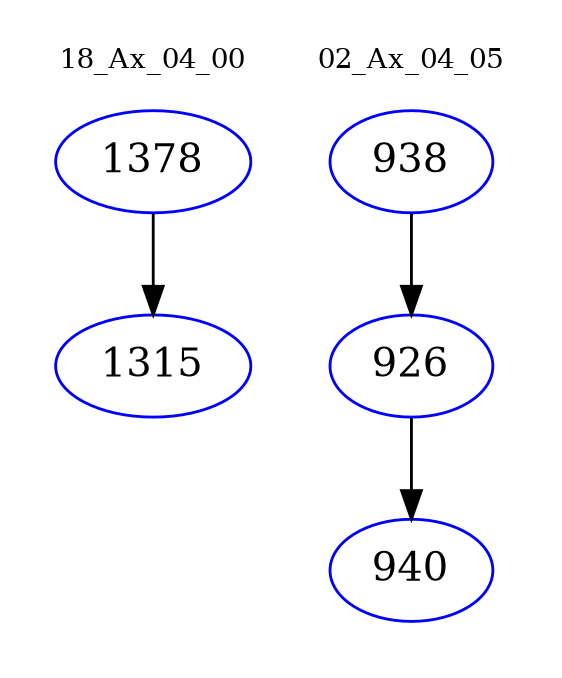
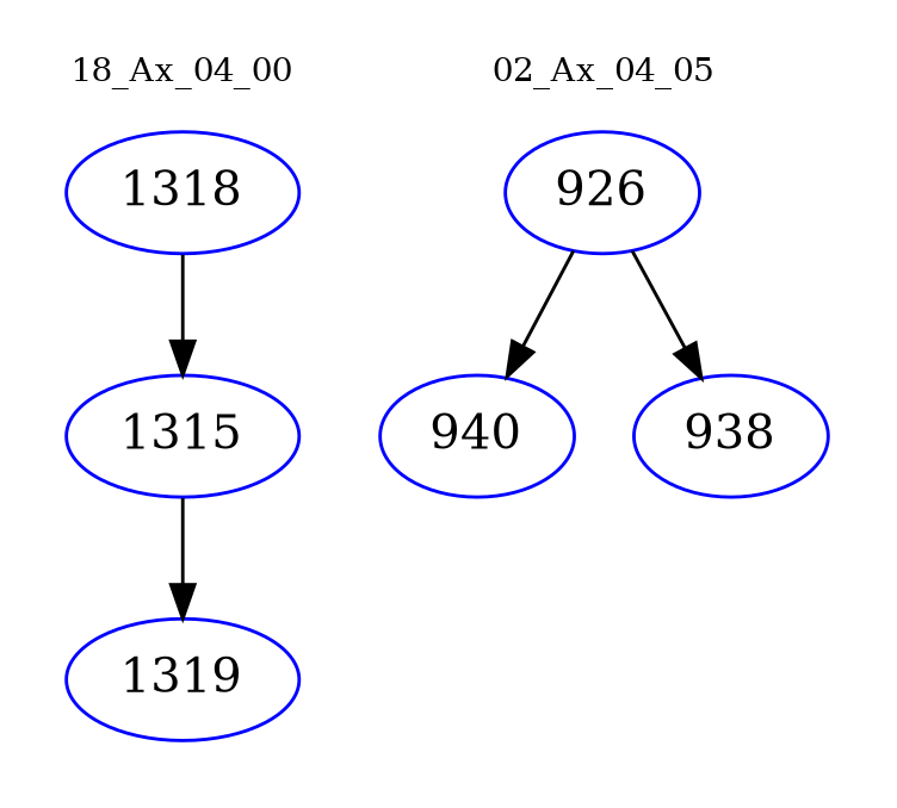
  digraph {
    fontname="DejaVu Serif"
    node [color=blue fontname="DejaVu Serif"]
    edge [color=black fontname="DejaVu Serif"]
    n1 [label=1315]
-   n3 [label=1378]
+   n2 [label=1319]
+   n3 [label=1318]
    n4 [label=926]
    n5 [label=940]
    n6 [label=938]
    subgraph cluster_1 {
      color=white
      fontsize=10
      label="18_Ax_04_00"
      n1
+     n2
      n3
    }
    subgraph cluster_2 {
      color=white
      fontsize=10
      label="02_Ax_04_05"
      n4
      n5
      n6
    }
+   n1 -> n2
    n3 -> n1
    n4 -> n5
-   n6 -> n4
+   n4 -> n6
  }
